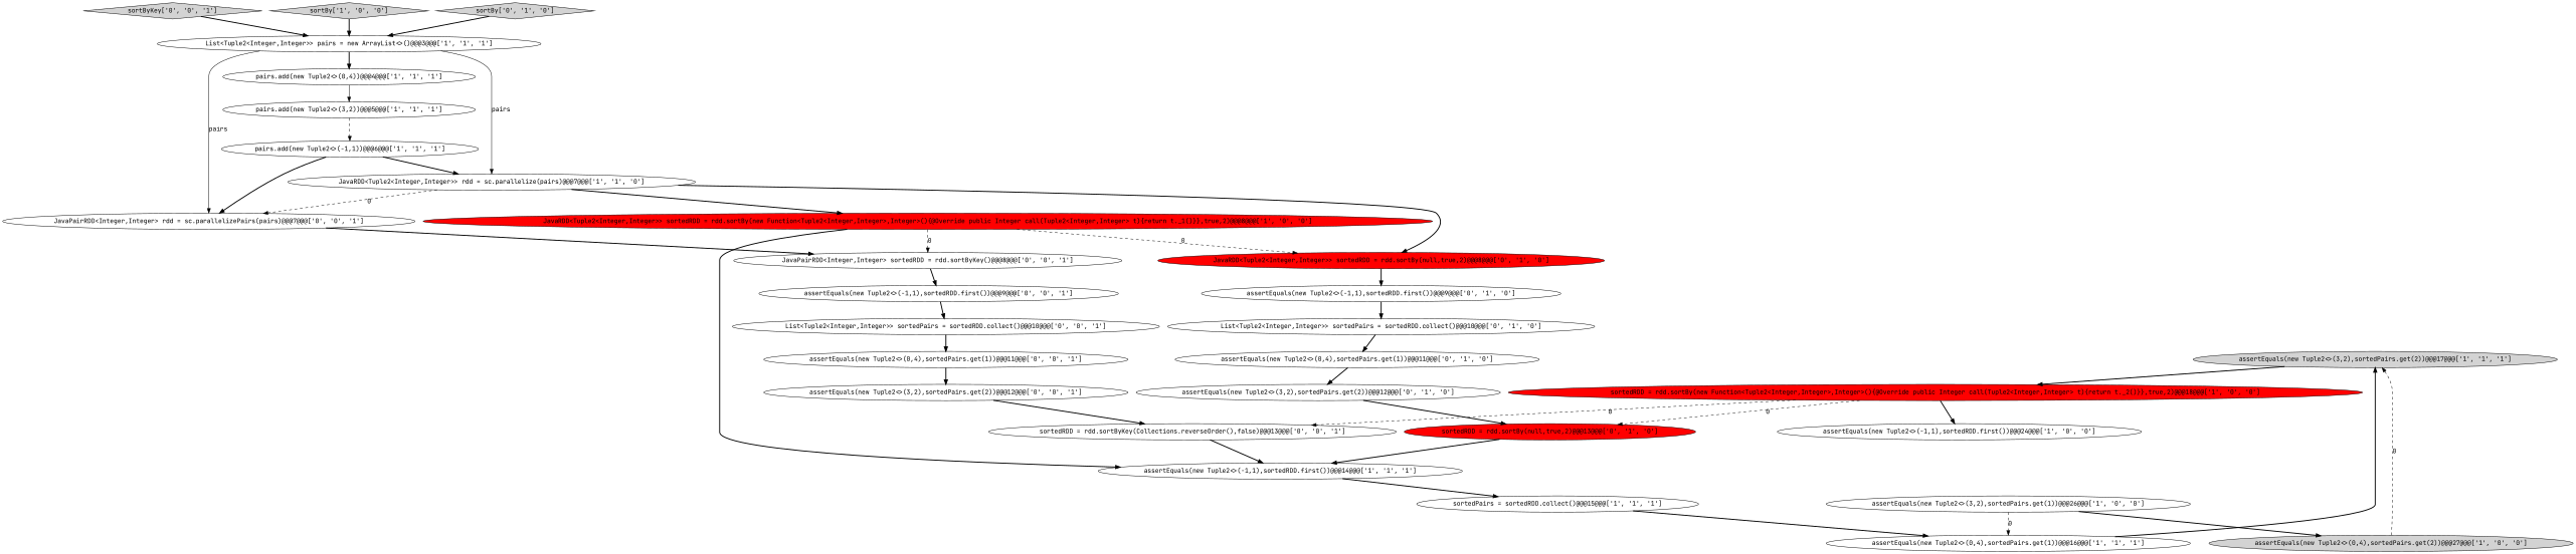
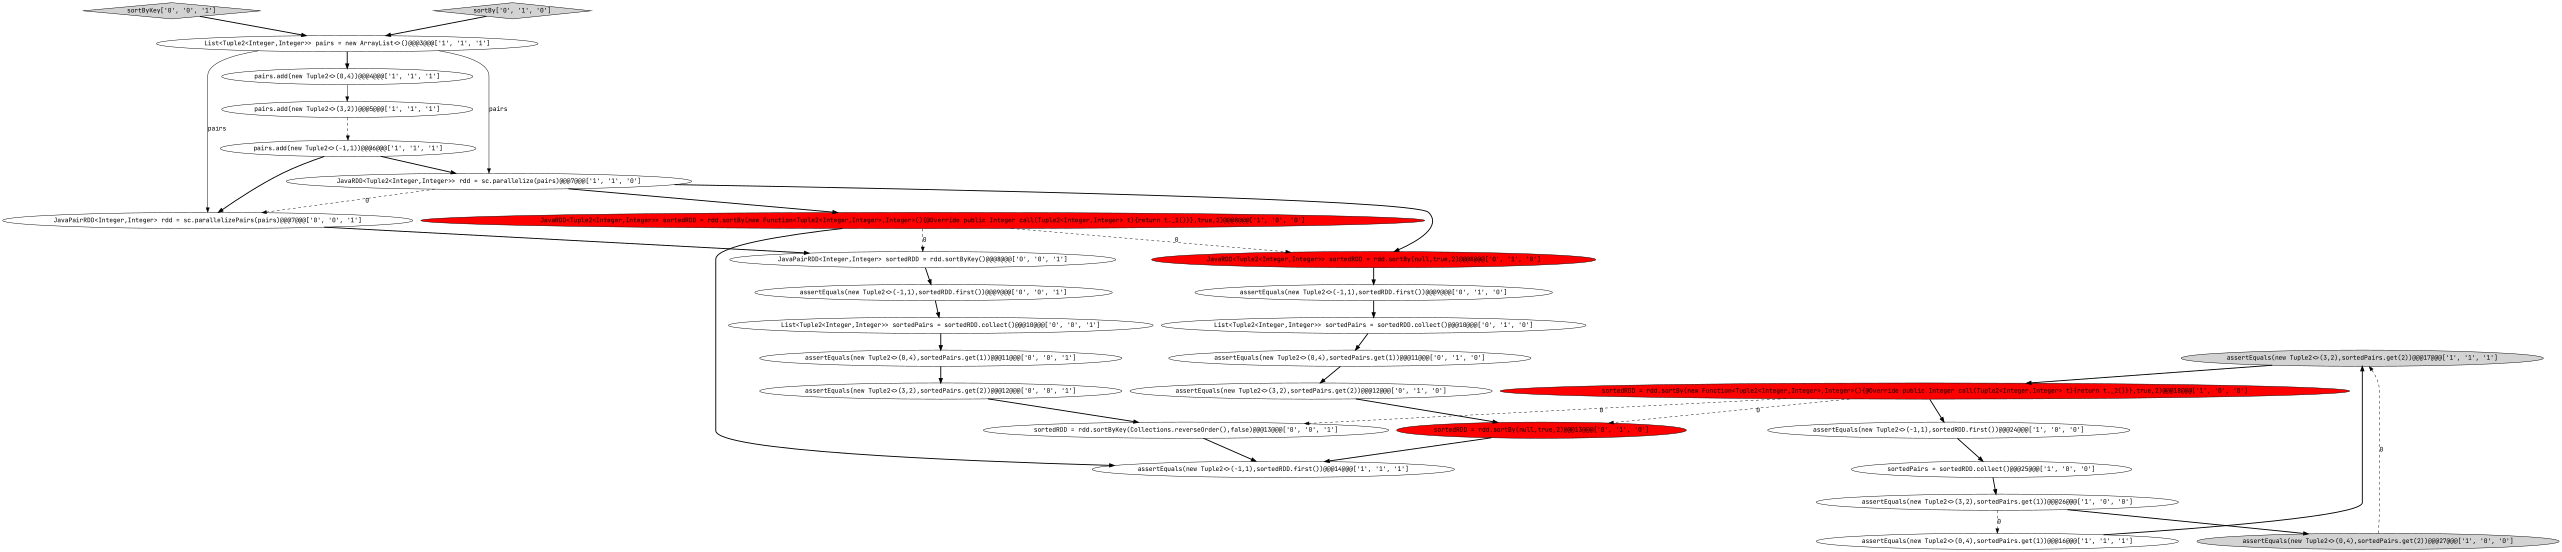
  digraph {
    fontname="JetBrains Mono"
    node [fillcolor=white fontname="JetBrains Mono" shape=ellipse style=filled]
    edge [fontname="JetBrains Mono" style=bold]
    n1 [fillcolor=lightgray label="assertEquals(new Tuple2<>(3,2),sortedPairs.get(2))@@@17@@@['1', '1', '1']"]
    n2 [fillcolor=red label="sortedRDD = rdd.sortBy(new Function<Tuple2<Integer,Integer>,Integer>(){@Override public Integer call(Tuple2<Integer,Integer> t){return t._2()}},true,2)@@@18@@@['1', '0', '0']"]
    n3 [fillcolor=red label="sortedRDD = rdd.sortBy(null,true,2)@@@13@@@['0', '1', '0']"]
    n4 [label="assertEquals(new Tuple2<>(-1,1),sortedRDD.first())@@@24@@@['1', '0', '0']"]
    n5 [label="sortedRDD = rdd.sortByKey(Collections.reverseOrder(),false)@@@13@@@['0', '0', '1']"]
    n6 [fillcolor=red label="JavaRDD<Tuple2<Integer,Integer>> sortedRDD = rdd.sortBy(null,true,2)@@@8@@@['0', '1', '0']"]
    n7 [label="assertEquals(new Tuple2<>(-1,1),sortedRDD.first())@@@9@@@['0', '1', '0']"]
    n8 [label="List<Tuple2<Integer,Integer>> sortedPairs = sortedRDD.collect()@@@10@@@['0', '1', '0']"]
    n9 [fillcolor=lightgray label="sortByKey['0', '0', '1']" shape=diamond]
    n10 [label="List<Tuple2<Integer,Integer>> pairs = new ArrayList<>()@@@3@@@['1', '1', '1']"]
    n11 [label="pairs.add(new Tuple2<>(0,4))@@@4@@@['1', '1', '1']"]
    n12 [label="JavaRDD<Tuple2<Integer,Integer>> rdd = sc.parallelize(pairs)@@@7@@@['1', '1', '0']"]
    n13 [label="JavaPairRDD<Integer,Integer> rdd = sc.parallelizePairs(pairs)@@@7@@@['0', '0', '1']"]
    n14 [label="assertEquals(new Tuple2<>(-1,1),sortedRDD.first())@@@14@@@['1', '1', '1']"]
-   n15 [label="sortedPairs = sortedRDD.collect()@@@15@@@['1', '1', '1']"]
    n16 [label="assertEquals(new Tuple2<>(0,4),sortedPairs.get(1))@@@16@@@['1', '1', '1']"]
    n17 [label="assertEquals(new Tuple2<>(3,2),sortedPairs.get(2))@@@12@@@['0', '1', '0']"]
-   n18 [fillcolor=lightgray label="sortBy['1', '0', '0']" shape=diamond]
    n19 [label="JavaPairRDD<Integer,Integer> sortedRDD = rdd.sortByKey()@@@8@@@['0', '0', '1']"]
    n20 [label="assertEquals(new Tuple2<>(-1,1),sortedRDD.first())@@@9@@@['0', '0', '1']"]
    n21 [label="List<Tuple2<Integer,Integer>> sortedPairs = sortedRDD.collect()@@@10@@@['0', '0', '1']"]
    n22 [label="pairs.add(new Tuple2<>(3,2))@@@5@@@['1', '1', '1']"]
    n23 [label="pairs.add(new Tuple2<>(-1,1))@@@6@@@['1', '1', '1']"]
+   n24 [label="sortedPairs = sortedRDD.collect()@@@25@@@['1', '0', '0']"]
    n25 [label="assertEquals(new Tuple2<>(3,2),sortedPairs.get(1))@@@26@@@['1', '0', '0']"]
    n26 [fillcolor=lightgray label="sortBy['0', '1', '0']" shape=diamond]
    n27 [fillcolor=lightgray label="assertEquals(new Tuple2<>(0,4),sortedPairs.get(2))@@@27@@@['1', '0', '0']"]
    n28 [label="assertEquals(new Tuple2<>(0,4),sortedPairs.get(1))@@@11@@@['0', '1', '0']"]
    n29 [fillcolor=red label="JavaRDD<Tuple2<Integer,Integer>> sortedRDD = rdd.sortBy(new Function<Tuple2<Integer,Integer>,Integer>(){@Override public Integer call(Tuple2<Integer,Integer> t){return t._1()}},true,2)@@@8@@@['1', '0', '0']"]
    n30 [label="assertEquals(new Tuple2<>(3,2),sortedPairs.get(2))@@@12@@@['0', '0', '1']"]
    n31 [label="assertEquals(new Tuple2<>(0,4),sortedPairs.get(1))@@@11@@@['0', '0', '1']"]
    n1 -> n2
    n2 -> n3 [label=0 style=dashed]
    n2 -> n4
    n2 -> n5 [label=0 style=dashed]
    n3 -> n14
+   n4 -> n24
    n5 -> n14
    n6 -> n7
    n7 -> n8
    n8 -> n28
    n9 -> n10
    n10 -> n11
    n10 -> n12 [label=pairs style=solid]
    n10 -> n13 [label=pairs style=solid]
    n11 -> n22 [style=solid]
    n12 -> n6
    n12 -> n13 [label=0 style=dashed]
    n12 -> n29
    n13 -> n19
-   n14 -> n15
-   n15 -> n16
    n16 -> n1
    n17 -> n3
-   n18 -> n10
    n19 -> n20
    n20 -> n21
    n21 -> n31
    n22 -> n23 [style=dashed]
    n23 -> n12
    n23 -> n13
+   n24 -> n25
    n25 -> n16 [label=0 style=dashed]
    n25 -> n27
    n26 -> n10
    n27 -> n1 [label=0 style=dashed]
    n28 -> n17
    n29 -> n6 [label=0 style=dashed]
    n29 -> n14
    n29 -> n19 [label=0 style=dashed]
    n30 -> n5
    n31 -> n30
  }
